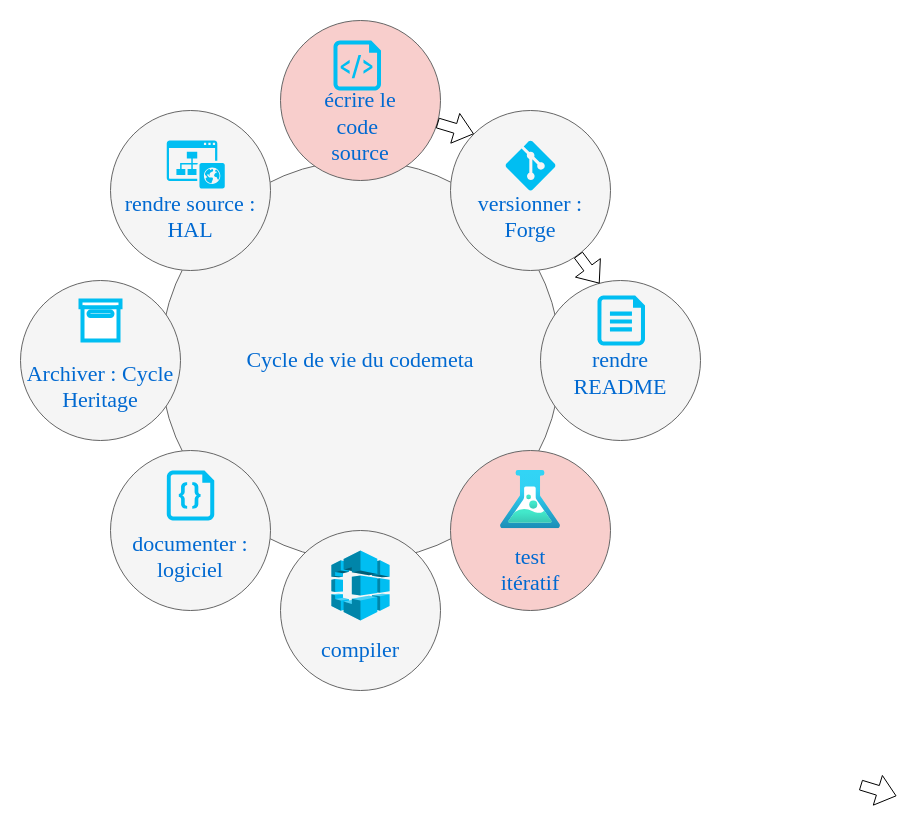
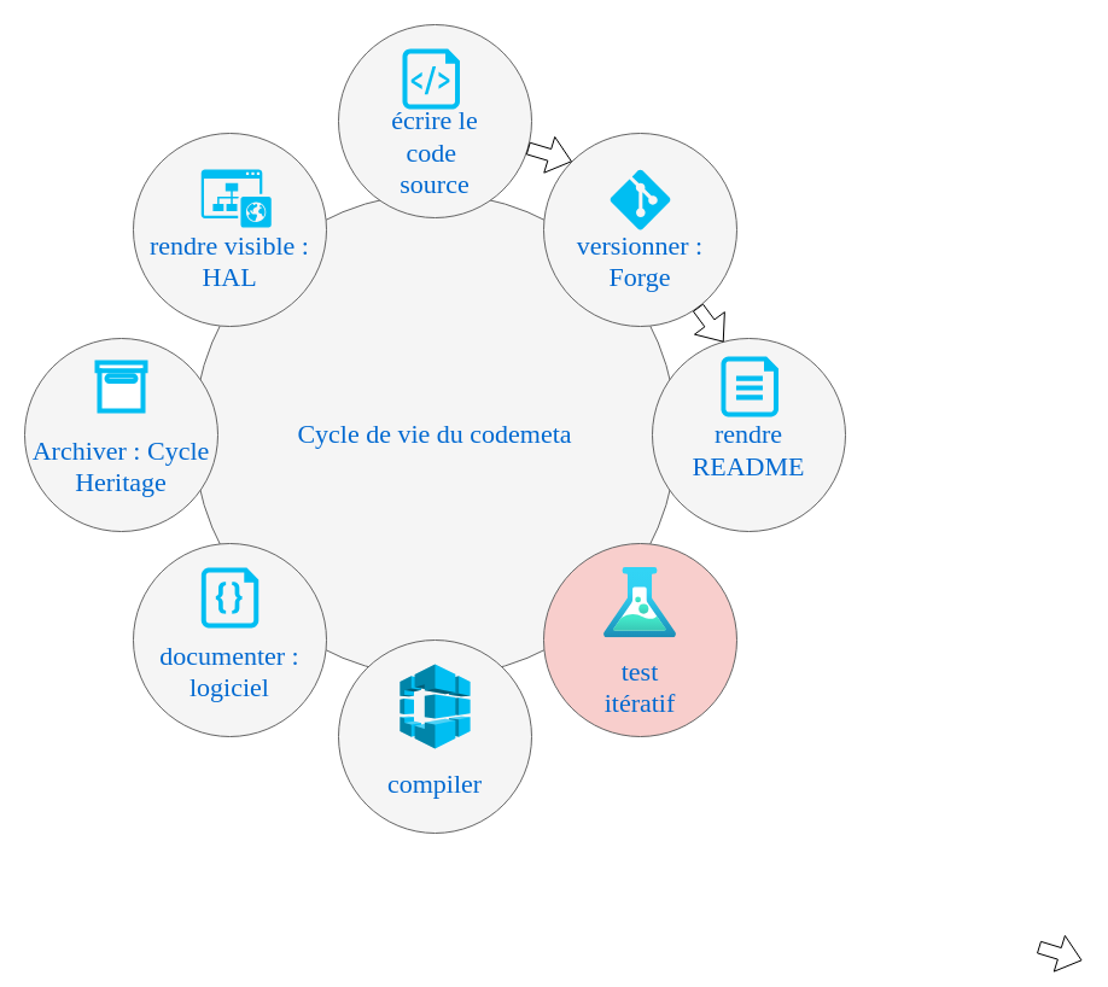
  <mxCell id="0" />
  <mxCell id="1" parent="0" />
  <mxCell id="2" value="" style="shape=flexArrow;endArrow=classic;html=1;rounded=0;entryX=0;entryY=0;entryDx=0;entryDy=0;" edge="1" parent="1"><mxGeometry width="50" height="50" relative="1" as="geometry"><mxPoint x="860" y="784.5" as="sourcePoint" /><mxPoint x="896" y="795.5" as="targetPoint" /></mxGeometry></mxCell>
  <mxCell id="3" value="Cycle de vie du codemeta" style="ellipse;whiteSpace=wrap;html=1;rounded=0;shadow=0;dashed=0;comic=0;fontFamily=Verdana;fontSize=22;fontColor=#0069D1;fillColor=#f5f5f5;strokeColor=#666666;" vertex="1" parent="1"><mxGeometry x="160" y="160" width="400" height="400" as="geometry" /></mxCell>
- <mxCell id="4" value="&lt;div&gt;&lt;br&gt;&lt;/div&gt;&lt;div&gt;&lt;br&gt;&lt;/div&gt;&lt;div&gt;écrire le&lt;/div&gt;code&amp;nbsp;&lt;div&gt;source&lt;/div&gt;" style="ellipse;whiteSpace=wrap;html=1;rounded=0;shadow=0;dashed=0;comic=0;fontFamily=Verdana;fontSize=22;fontColor=#0069D1;fillColor=#f8cecc;strokeColor=#666666;" vertex="1" parent="1"><mxGeometry x="280" y="20" width="160" height="160" as="geometry" /></mxCell>
+ <mxCell id="4" value="&lt;div&gt;&lt;br&gt;&lt;/div&gt;&lt;div&gt;&lt;br&gt;&lt;/div&gt;&lt;div&gt;écrire le&lt;/div&gt;code&amp;nbsp;&lt;div&gt;source&lt;/div&gt;" style="ellipse;whiteSpace=wrap;html=1;rounded=0;shadow=0;dashed=0;comic=0;fontFamily=Verdana;fontSize=22;fontColor=#0069D1;fillColor=#f5f5f5;strokeColor=#666666;" vertex="1" parent="1"><mxGeometry x="280" y="20" width="160" height="160" as="geometry" /></mxCell>
  <mxCell id="5" value="&lt;div&gt;&lt;br&gt;&lt;/div&gt;&lt;div&gt;&lt;br&gt;&lt;/div&gt;&lt;div&gt;&lt;br&gt;&lt;/div&gt;compiler" style="ellipse;whiteSpace=wrap;html=1;rounded=0;shadow=0;dashed=0;comic=0;fontFamily=Verdana;fontSize=22;fontColor=#0069D1;fillColor=#f5f5f5;strokeColor=#666666;" vertex="1" parent="1"><mxGeometry x="280" y="530" width="160" height="160" as="geometry" /></mxCell>
  <mxCell id="6" value="&lt;div&gt;&lt;br&gt;&lt;/div&gt;&lt;div&gt;rendre&lt;/div&gt;README" style="ellipse;whiteSpace=wrap;html=1;rounded=0;shadow=0;dashed=0;comic=0;fontFamily=Verdana;fontSize=22;fontColor=#0069D1;fillColor=#f5f5f5;strokeColor=#666666;" vertex="1" parent="1"><mxGeometry x="540" y="280" width="160" height="160" as="geometry" /></mxCell>
  <mxCell id="7" value="&lt;div&gt;&lt;br&gt;&lt;/div&gt;&lt;div&gt;&lt;br&gt;&lt;/div&gt;Archiver : Cycle&lt;div&gt;Heritage&lt;/div&gt;" style="ellipse;whiteSpace=wrap;html=1;rounded=0;shadow=0;dashed=0;comic=0;fontFamily=Verdana;fontSize=22;fontColor=#0069D1;fillColor=#f5f5f5;strokeColor=#666666;" vertex="1" parent="1"><mxGeometry x="20" y="280" width="160" height="160" as="geometry" /></mxCell>
- <mxCell id="8" value="&lt;div&gt;&lt;br&gt;&lt;/div&gt;&lt;div&gt;&lt;br&gt;&lt;/div&gt;rendre source : HAL" style="ellipse;whiteSpace=wrap;html=1;rounded=0;shadow=0;dashed=0;comic=0;fontFamily=Verdana;fontSize=22;fontColor=#0069D1;fillColor=#f5f5f5;strokeColor=#666666;" vertex="1" parent="1"><mxGeometry x="110" y="110" width="160" height="160" as="geometry" /></mxCell>
+ <mxCell id="8" value="&lt;div&gt;&lt;br&gt;&lt;/div&gt;&lt;div&gt;&lt;br&gt;&lt;/div&gt;rendre visible : HAL" style="ellipse;whiteSpace=wrap;html=1;rounded=0;shadow=0;dashed=0;comic=0;fontFamily=Verdana;fontSize=22;fontColor=#0069D1;fillColor=#f5f5f5;strokeColor=#666666;" vertex="1" parent="1"><mxGeometry x="110" y="110" width="160" height="160" as="geometry" /></mxCell>
  <mxCell id="9" value="&lt;div&gt;&lt;/div&gt;&lt;div&gt;&lt;br&gt;&lt;/div&gt;&lt;div&gt;&lt;br&gt;&lt;/div&gt;&lt;div&gt;versionner :&lt;/div&gt;&lt;div&gt;Forge&lt;/div&gt;" style="ellipse;whiteSpace=wrap;html=1;rounded=0;shadow=0;dashed=0;comic=0;fontFamily=Verdana;fontSize=22;fontColor=#0069D1;fillColor=#f5f5f5;strokeColor=#666666;" vertex="1" parent="1"><mxGeometry x="450" y="110" width="160" height="160" as="geometry" /></mxCell>
  <mxCell id="10" value="&lt;div&gt;&lt;br&gt;&lt;/div&gt;&lt;div&gt;&lt;br&gt;&lt;/div&gt;&lt;div&gt;&lt;br&gt;&lt;/div&gt;&lt;div&gt;test&lt;/div&gt;&lt;div&gt;itératif&lt;/div&gt;" style="ellipse;whiteSpace=wrap;html=1;rounded=0;shadow=0;dashed=0;comic=0;fontFamily=Verdana;fontSize=22;fontColor=#0069D1;fillColor=#f8cecc;strokeColor=#666666;" vertex="1" parent="1"><mxGeometry x="450" y="450" width="160" height="160" as="geometry" /></mxCell>
  <mxCell id="11" value="&lt;div&gt;&lt;br&gt;&lt;/div&gt;&lt;div&gt;&lt;br&gt;&lt;/div&gt;documenter : logiciel" style="ellipse;whiteSpace=wrap;html=1;rounded=0;shadow=0;dashed=0;comic=0;fontFamily=Verdana;fontSize=22;fontColor=#0069D1;fillColor=#f5f5f5;strokeColor=#666666;" vertex="1" parent="1"><mxGeometry x="110" y="450" width="160" height="160" as="geometry" /></mxCell>
  <mxCell id="12" value="" style="html=1;verticalLabelPosition=bottom;align=center;labelBackgroundColor=#ffffff;verticalAlign=top;strokeWidth=4;strokeColor=#00bef2;shadow=0;dashed=0;shape=mxgraph.ios7.icons.box;fillColor=#ffffff;" vertex="1" parent="1"><mxGeometry x="80" y="300" width="40" height="40" as="geometry" /></mxCell>
  <mxCell id="13" value="" style="verticalLabelPosition=bottom;html=1;verticalAlign=top;align=center;strokeColor=none;fillColor=#00BEF2;shape=mxgraph.azure.script_file;pointerEvents=1;" vertex="1" parent="1"><mxGeometry x="333" y="40" width="47.5" height="50" as="geometry" /></mxCell>
  <mxCell id="14" value="" style="verticalLabelPosition=bottom;html=1;verticalAlign=top;align=center;strokeColor=none;fillColor=#00BEF2;shape=mxgraph.azure.git_repository;" vertex="1" parent="1"><mxGeometry x="505" y="140" width="50" height="50" as="geometry" /></mxCell>
  <mxCell id="15" value="" style="verticalLabelPosition=bottom;html=1;verticalAlign=top;align=center;strokeColor=none;fillColor=#00BEF2;shape=mxgraph.azure.code_file;pointerEvents=1;" vertex="1" parent="1"><mxGeometry x="166.25" y="470" width="47.5" height="50" as="geometry" /></mxCell>
  <mxCell id="16" value="" style="outlineConnect=0;dashed=0;verticalLabelPosition=bottom;verticalAlign=top;align=center;html=1;shape=mxgraph.aws3.codebuild;fillColor=#00bef2;strokeColor=#006EAF;fontColor=#ffffff;" vertex="1" parent="1"><mxGeometry x="330.87" y="550" width="58.25" height="70" as="geometry" /></mxCell>
  <mxCell id="17" value="" style="sketch=0;pointerEvents=1;shadow=0;dashed=0;html=1;strokeColor=none;fillColor=#00BEF2;labelPosition=center;verticalLabelPosition=bottom;verticalAlign=top;outlineConnect=0;align=center;shape=mxgraph.office.sites.website_public;" vertex="1" parent="1"><mxGeometry x="166.25" y="140" width="58" height="48" as="geometry" /></mxCell>
  <mxCell id="18" value="" style="image;aspect=fixed;html=1;points=[];align=center;fontSize=12;image=img/lib/azure2/general/Load_Test.svg;imageBackground=none;" vertex="1" parent="1"><mxGeometry x="500" y="470" width="60" height="58.24" as="geometry" /></mxCell>
  <mxCell id="19" value="" style="verticalLabelPosition=bottom;html=1;verticalAlign=top;align=center;strokeColor=none;fillColor=#00BEF2;shape=mxgraph.azure.file;pointerEvents=1;" vertex="1" parent="1"><mxGeometry x="597" y="295" width="47.5" height="50" as="geometry" /></mxCell>
  <mxCell id="20" value="" style="shape=flexArrow;endArrow=classic;html=1;rounded=0;entryX=0;entryY=0;entryDx=0;entryDy=0;" edge="1" parent="1" source="4" target="9"><mxGeometry width="50" height="50" relative="1" as="geometry"><mxPoint x="460" y="70" as="sourcePoint" /><mxPoint x="520" y="100" as="targetPoint" /></mxGeometry></mxCell>
  <mxCell id="21" value="" style="shape=flexArrow;endArrow=classic;html=1;rounded=0;entryX=0.369;entryY=0.019;entryDx=0;entryDy=0;entryPerimeter=0;" edge="1" parent="1" source="9" target="6"><mxGeometry width="50" height="50" relative="1" as="geometry"><mxPoint x="574" y="250" as="sourcePoint" /><mxPoint x="610" y="261" as="targetPoint" /></mxGeometry></mxCell>
